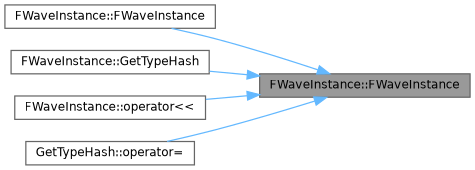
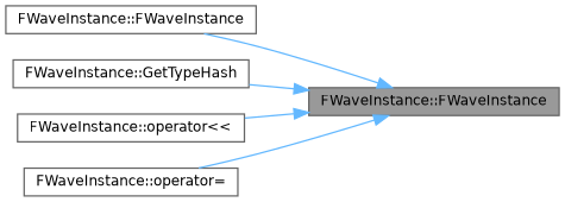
  digraph {
    rankdir=RL
    node [color=grey40 fillcolor=white fontname=Helvetica fontsize=10 shape=box style=filled]
    edge [color=steelblue1 dir=back fontname=Helvetica fontsize=10 labelfontname=Helvetica labelfontsize=10 style=solid]
    n1 [color=gray40 fillcolor=grey60 fontcolor=black height=0.2 label="FWaveInstance::FWaveInstance" width=0.4]
    n2 [height=0.2 label="FWaveInstance::FWaveInstance" width=0.4]
    n3 [height=0.2 label="FWaveInstance::GetTypeHash" width=0.4]
    n4 [height=0.2 label="FWaveInstance::operator\<\<" width=0.4]
-   n5 [height=0.2 label="GetTypeHash::operator=" width=0.4]
+   n5 [height=0.2 label="FWaveInstance::operator=" width=0.4]
    n1 -> n2
    n1 -> n3
    n1 -> n4
    n1 -> n5
  }
